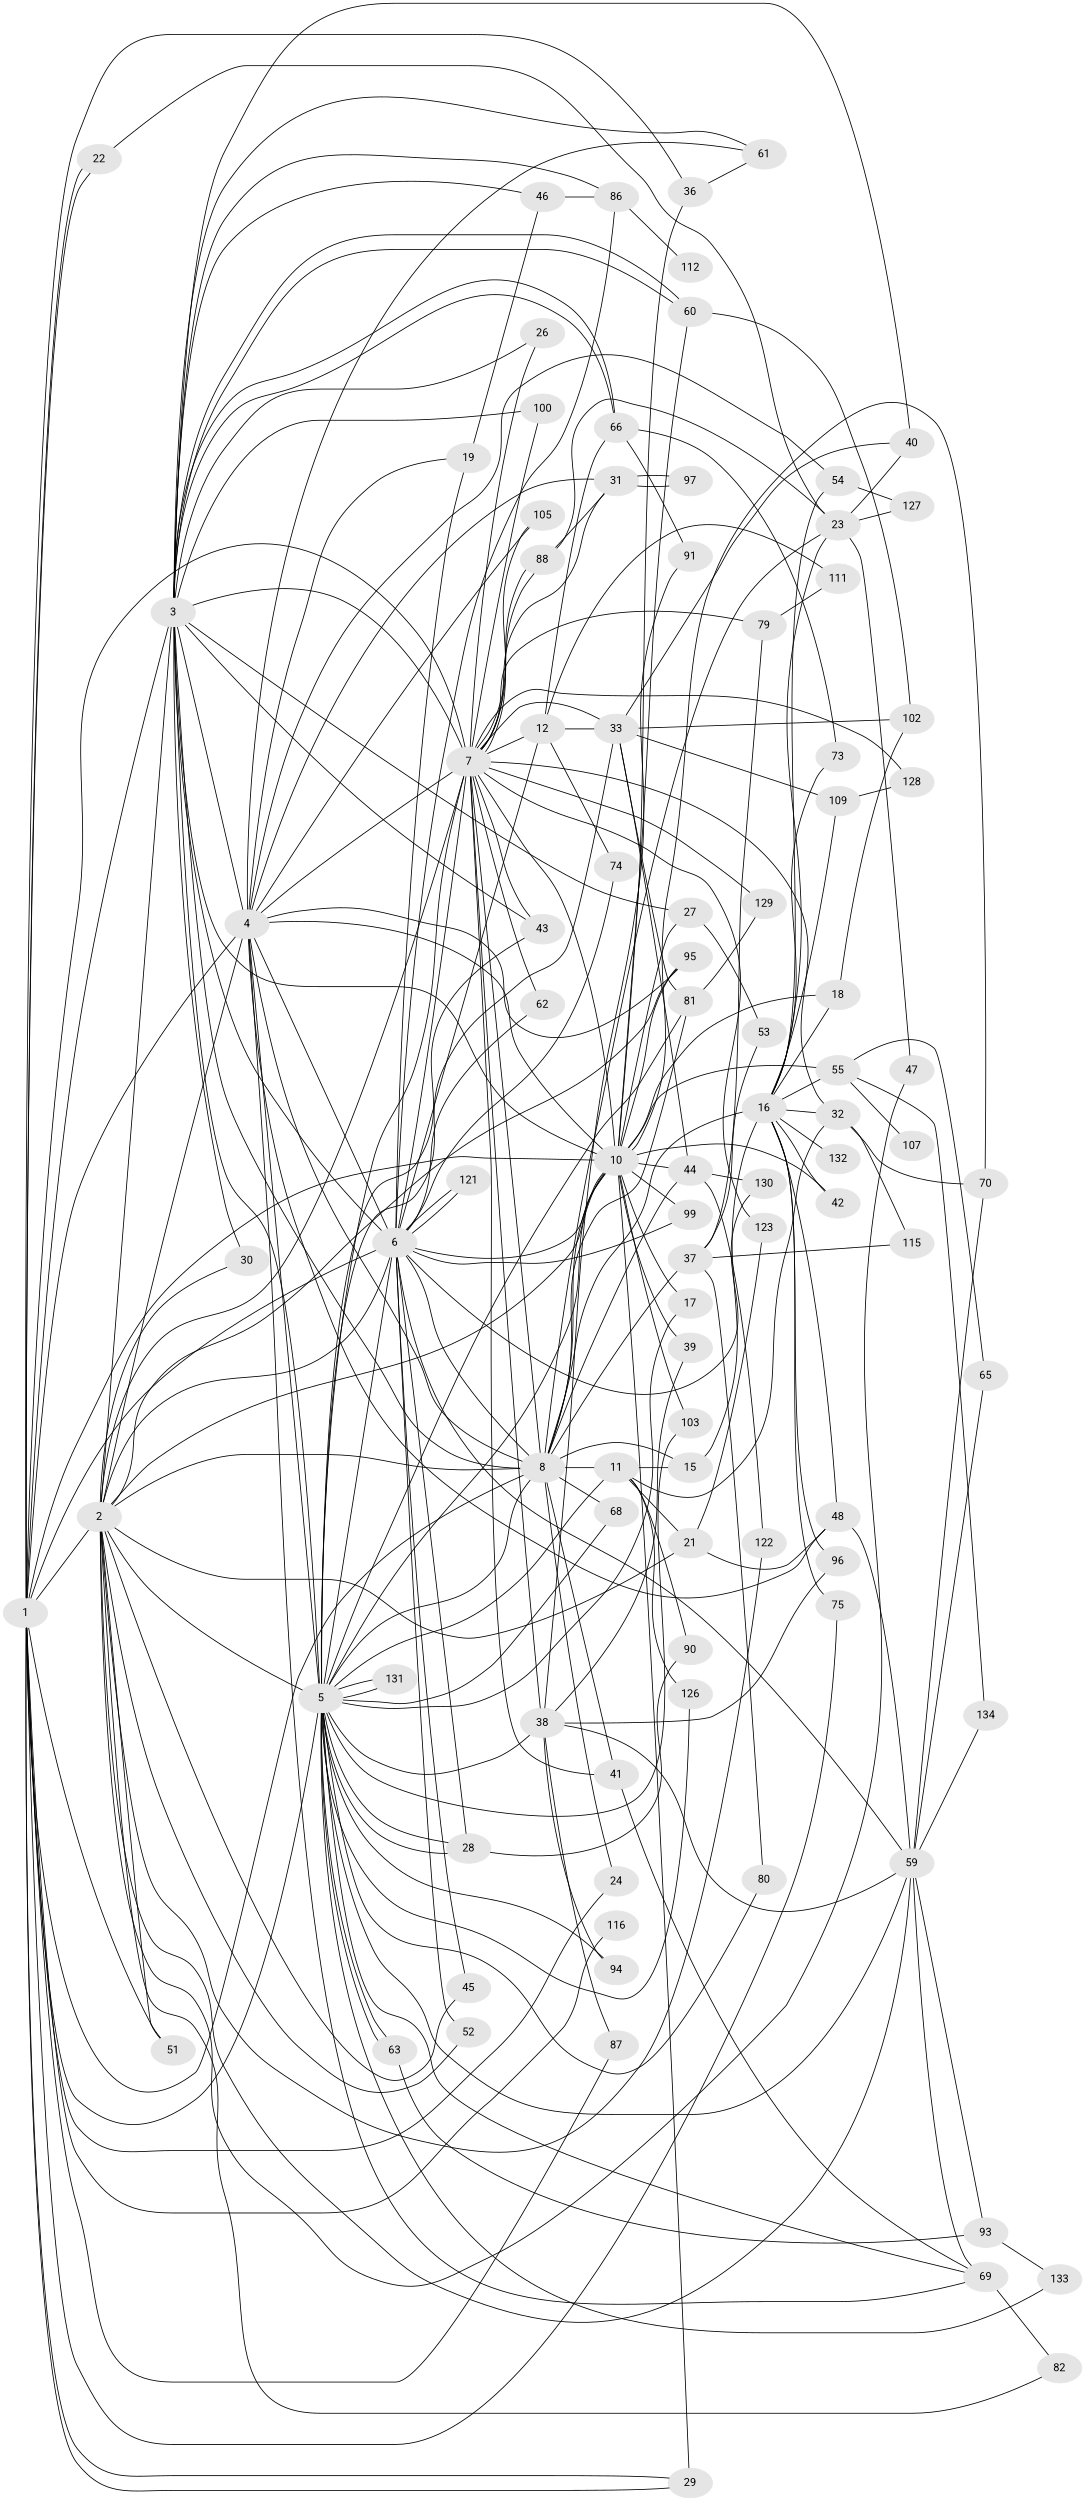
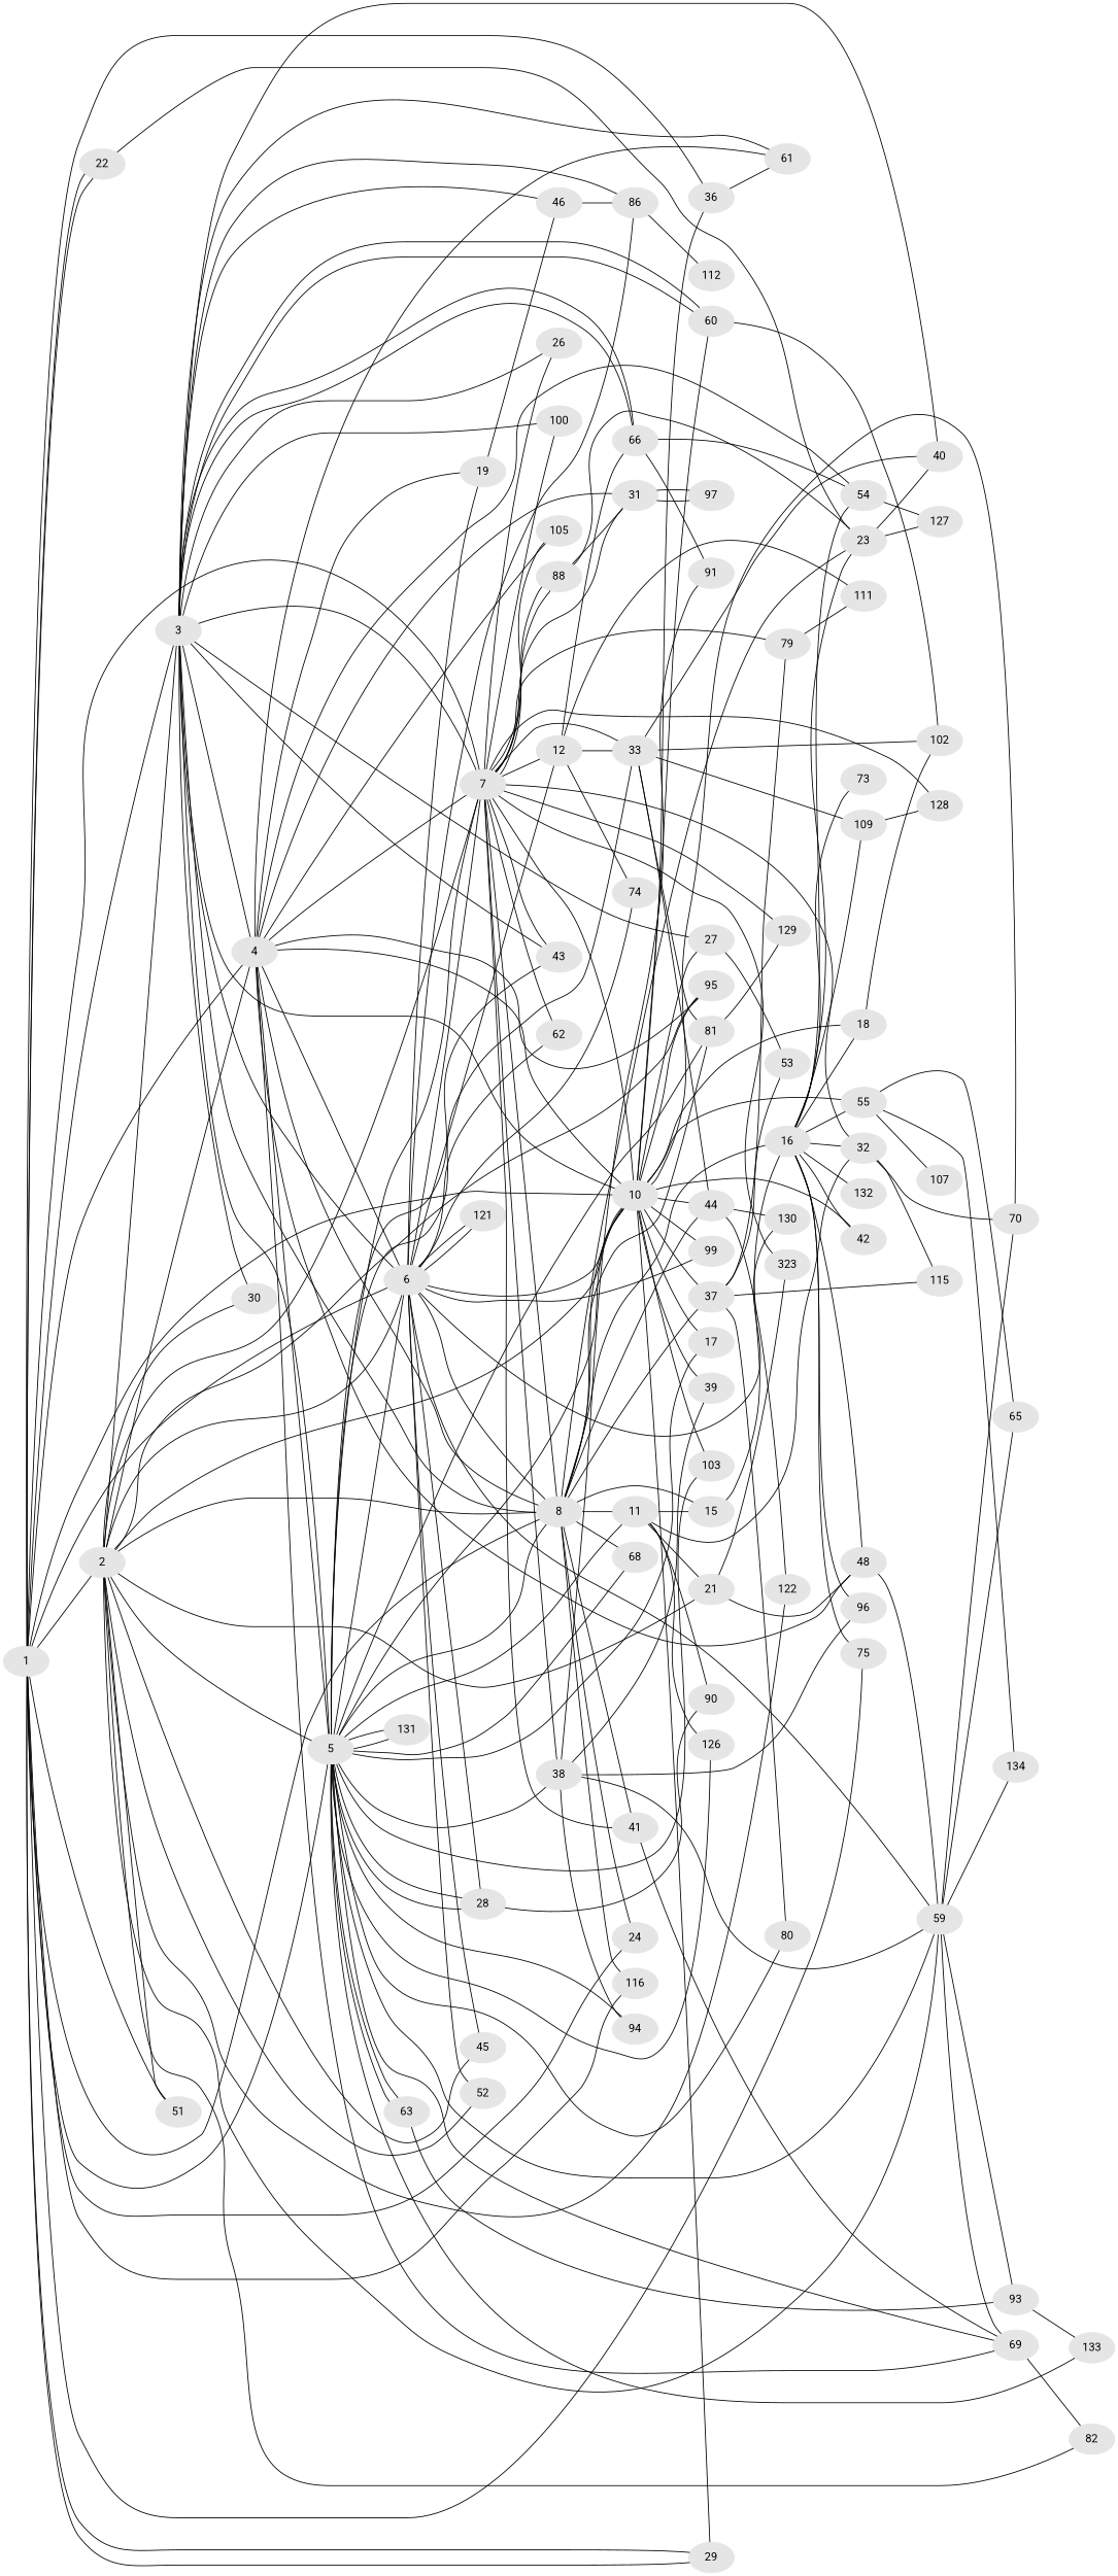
  graph {
    fontname=Roboto
    rankdir=LR
    node [color=gray90 fontname=Roboto style=filled]
    edge [fontname=Roboto]
    1 [super="+13"]
    2 [super="+35"]
    3 [super="+106"]
    4 [super="+9"]
    5 [super="+14"]
    6 [super="+118"]
    7 [super="+20"]
    8 [super="+98"]
    10 [super="+30"]
    22
    24
    29 [super="+108"]
    36 [super="+57"]
    51
    75
-   87 [super="+104"]
    116
    21 [super="+72"]
    45
-   47
    n21 [label=30]
    52
    59 [super="+65"]
    82
    95 [super="+117"]
    122
    26
    27 [super="+101"]
    40 [super="+56"]
    43 [super="+85"]
    46
    60 [super="+71"]
    61 [super="+124"]
    66 [super="+119"]
    86 [super="+110"]
    100
    19
    31 [super="+76"]
    48 [super="+83"]
    54
    69 [super="+77"]
    105
    11
    17
    28 [super="+125"]
    33 [super="+58"]
    38
    63
    68
    80
    81 [super="+89"]
    94
    103
    126
    131
    133
    12 [super="+25"]
    62
    74
    99
    121
    130
    32 [super="+49"]
    41 [super="+78"]
    79
    88
-   123
+   123 [label=323]
    128
    129
    15
    16 [super="+34"]
    23 [super="+92"]
    37
    44 [super="+114"]
    18
    39
    42
    55
    70 [super="+120"]
    n80 [label=65]
    134
    93
    53
    102 [super="+113"]
    73
    91
    112
    97
    127
    90
    109
    96
    111
    115
    132
    107
    1 -- 2
    1 -- 3
    1 -- 4 [weight=2]
    1 -- 5
    1 -- 6 [weight=2]
    1 -- 7
    1 -- 8 [weight=2]
    1 -- 10
    1 -- 22
    1 -- 22
    1 -- 24
    1 -- 29
    1 -- 29
    1 -- 36
    1 -- 51
    1 -- 75
-   1 -- 87 [weight=2]
    1 -- 116
    2 -- 3
    2 -- 4 [weight=2]
    2 -- 5
    2 -- 6
    2 -- 7
    2 -- 8 [weight=2]
    2 -- 10
    2 -- 51
    2 -- 21
    2 -- 45
-   2 -- 47
    2 -- n21
    2 -- 52
    2 -- 59
    2 -- 82
    2 -- 95
    2 -- 122
    3 -- 4 [weight=2]
    3 -- 5 [weight=2]
    3 -- 6 [weight=2]
    3 -- 7
    3 -- 8
    3 -- 10
    3 -- n21
    3 -- 26
    3 -- 27 [weight=2]
    3 -- 40
    3 -- 43
    3 -- 46
    3 -- 60
    3 -- 60
    3 -- 61
    3 -- 66
    3 -- 66
    3 -- 86
    3 -- 100
    4 -- 5 [weight=2]
    4 -- 6 [weight=2]
    4 -- 7 [weight=3]
    4 -- 8 [weight=2]
    4 -- 10 [weight=2]
    4 -- 95
    4 -- 61
    4 -- 19
    4 -- 31
    4 -- 48
    4 -- 54
    4 -- 69
    4 -- 105
    5 -- 6
    5 -- 7
    5 -- 8
    5 -- 10
    5 -- 59
    5 -- 43
    5 -- 69
    5 -- 11
    5 -- 17
    5 -- 28
    5 -- 28
    5 -- 33
    5 -- 38
    5 -- 63
    5 -- 63
    5 -- 68
    5 -- 80
    5 -- 81
    5 -- 94
    5 -- 103
    5 -- 126
    5 -- 131
    5 -- 131
    5 -- 133
    6 -- 7
    6 -- 8
    6 -- 10
    6 -- 45
    6 -- 52
    6 -- 59
    6 -- 86
    6 -- 19
    6 -- 28
    6 -- 12 [weight=2]
    6 -- 62
    6 -- 74
    6 -- 99
    6 -- 121
    6 -- 121
    6 -- 130
    7 -- 8
    7 -- 10
    7 -- 26
    7 -- 43
    7 -- 100
    7 -- 31
    7 -- 105
    7 -- 33
    7 -- 38
    7 -- 12
    7 -- 62
    7 -- 32
    7 -- 41
    7 -- 79
    7 -- 88
    7 -- 88
    7 -- 123
    7 -- 128
    7 -- 129
    8 -- 10
    8 -- 24
+   8 -- 116
    8 -- 11
    8 -- 68
    8 -- 81
    8 -- 41
    8 -- 15
    8 -- 16
    8 -- 23
    8 -- 37
    8 -- 44
    10 -- 29
    10 -- 36 [weight=2]
    10 -- 95
    10 -- 27
    10 -- 60
    10 -- 17
    10 -- 103
    10 -- 99
+   10 -- 37
    10 -- 44
    10 -- 18
    10 -- 39
    10 -- 42
    10 -- 55
    10 -- 70
    22 -- 23
    36 -- 61
    21 -- 48
    21 -- 123
    59 -- 69
    59 -- 70
    59 -- n80
    59 -- 134
    59 -- 93
    27 -- 53
    46 -- 86
    60 -- 102
-   66 -- 73
+   66 -- 54
    66 -- 91
    86 -- 112
    19 -- 46
    31 -- 97
    31 -- 97
    48 -- 59
    54 -- 127
    69 -- 82
    11 -- 21
    11 -- 126
    11 -- 32
    11 -- 15
    11 -- 90
    28 -- 90
    33 -- 40
    33 -- 81
    33 -- 44
    33 -- 102
    33 -- 109
-   38 -- 87
    38 -- 59
    38 -- 94
    38 -- 39
    38 -- 91
    38 -- 96
    63 -- 93
    81 -- 129
    12 -- 66
    12 -- 33
    12 -- 74
    12 -- 111
    32 -- 70
    32 -- 115
    41 -- 69
    79 -- 111
    88 -- 31
    88 -- 23 [weight=2]
    15 -- 16
    16 -- 75
    16 -- 48
    16 -- 54
    16 -- 32
    16 -- 23
    16 -- 18
    16 -- 42
    16 -- 55
    16 -- 73
    16 -- 109
    16 -- 96
    16 -- 132
-   23 -- 47
    23 -- 40
    23 -- 127
    37 -- 80
    37 -- 79
    37 -- 53
    37 -- 115
    44 -- 122
    44 -- 130
    18 -- 102
    55 -- n80
    55 -- 134
    55 -- 107
    93 -- 133
    109 -- 128
  }
